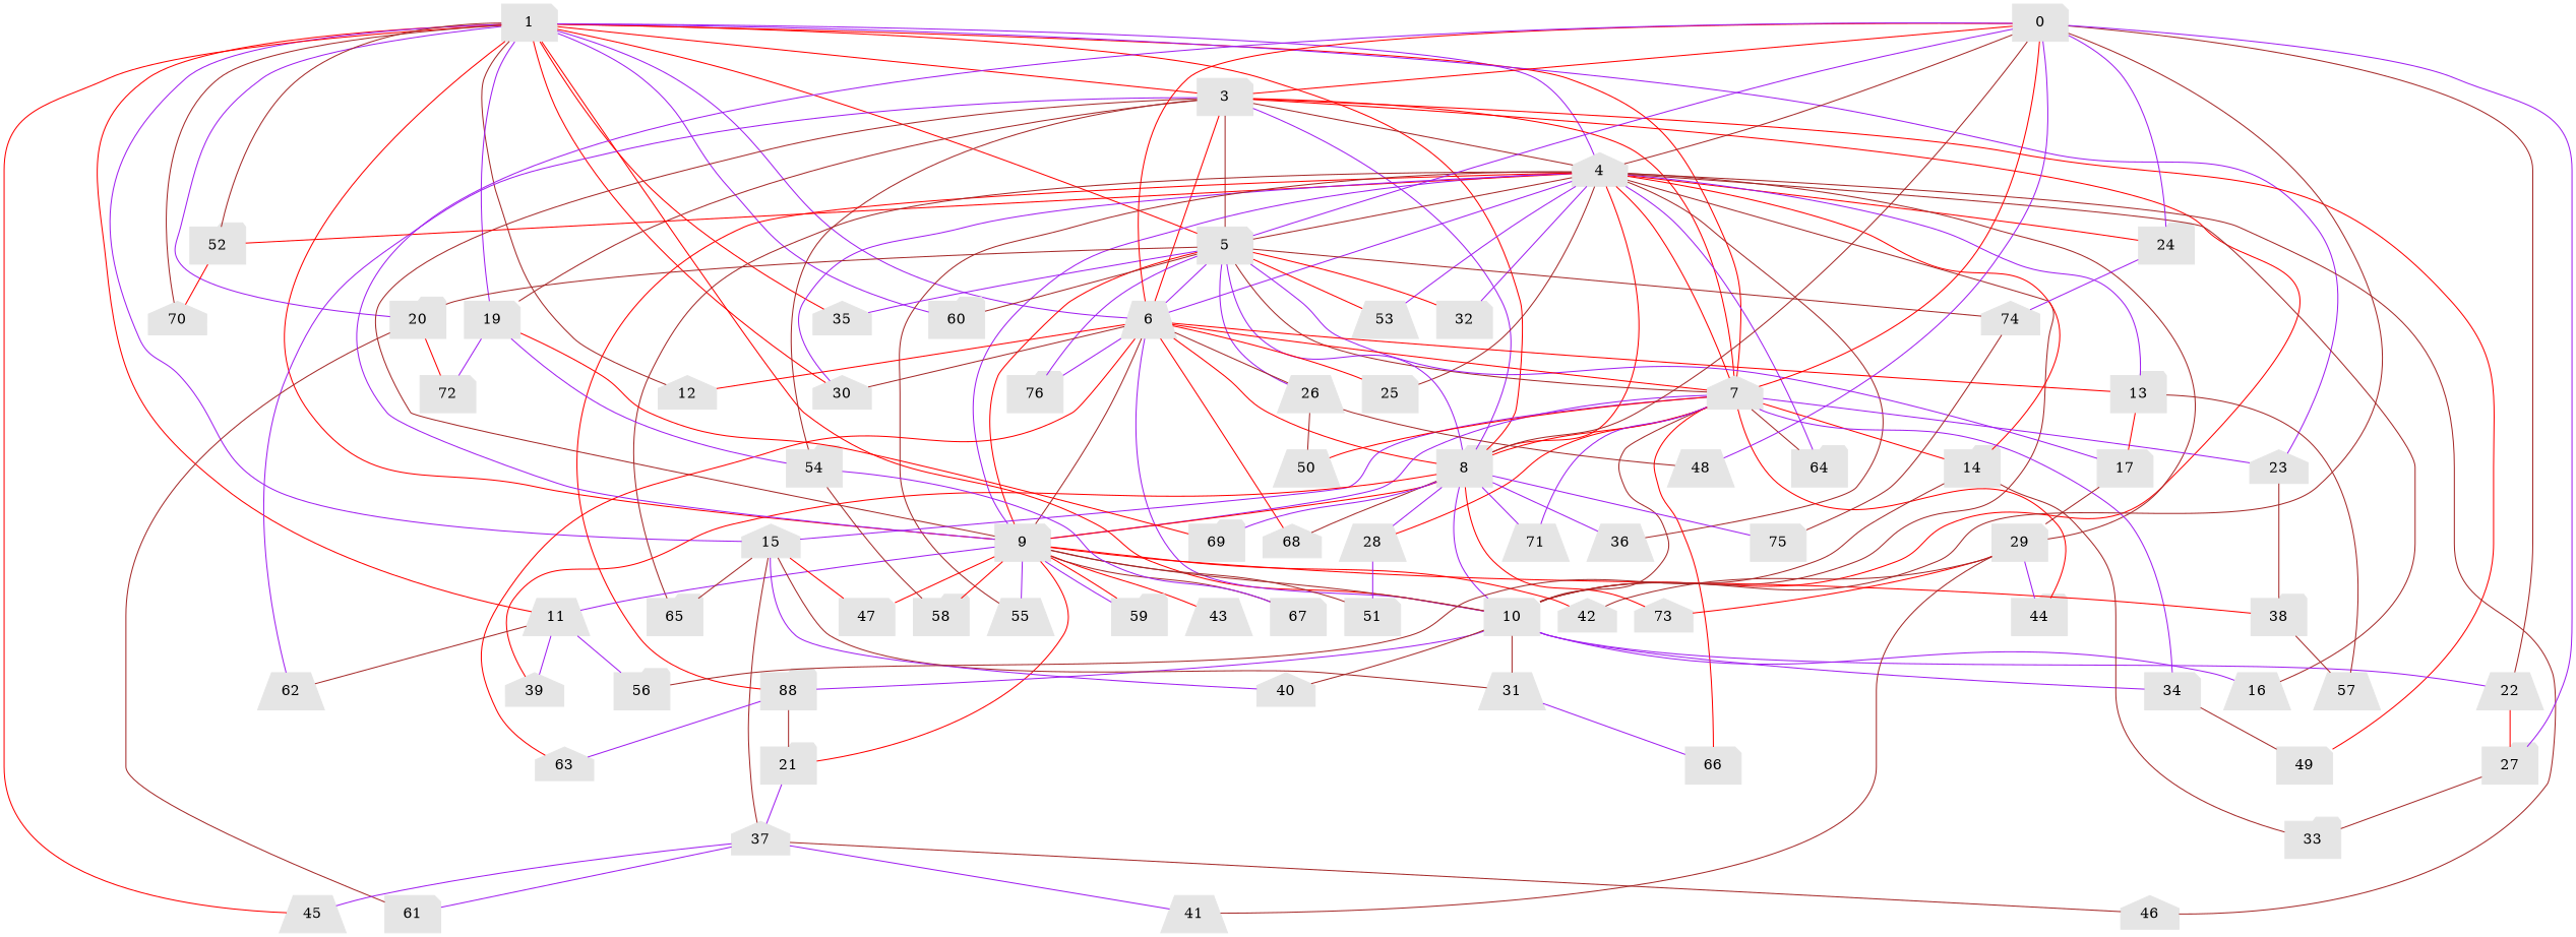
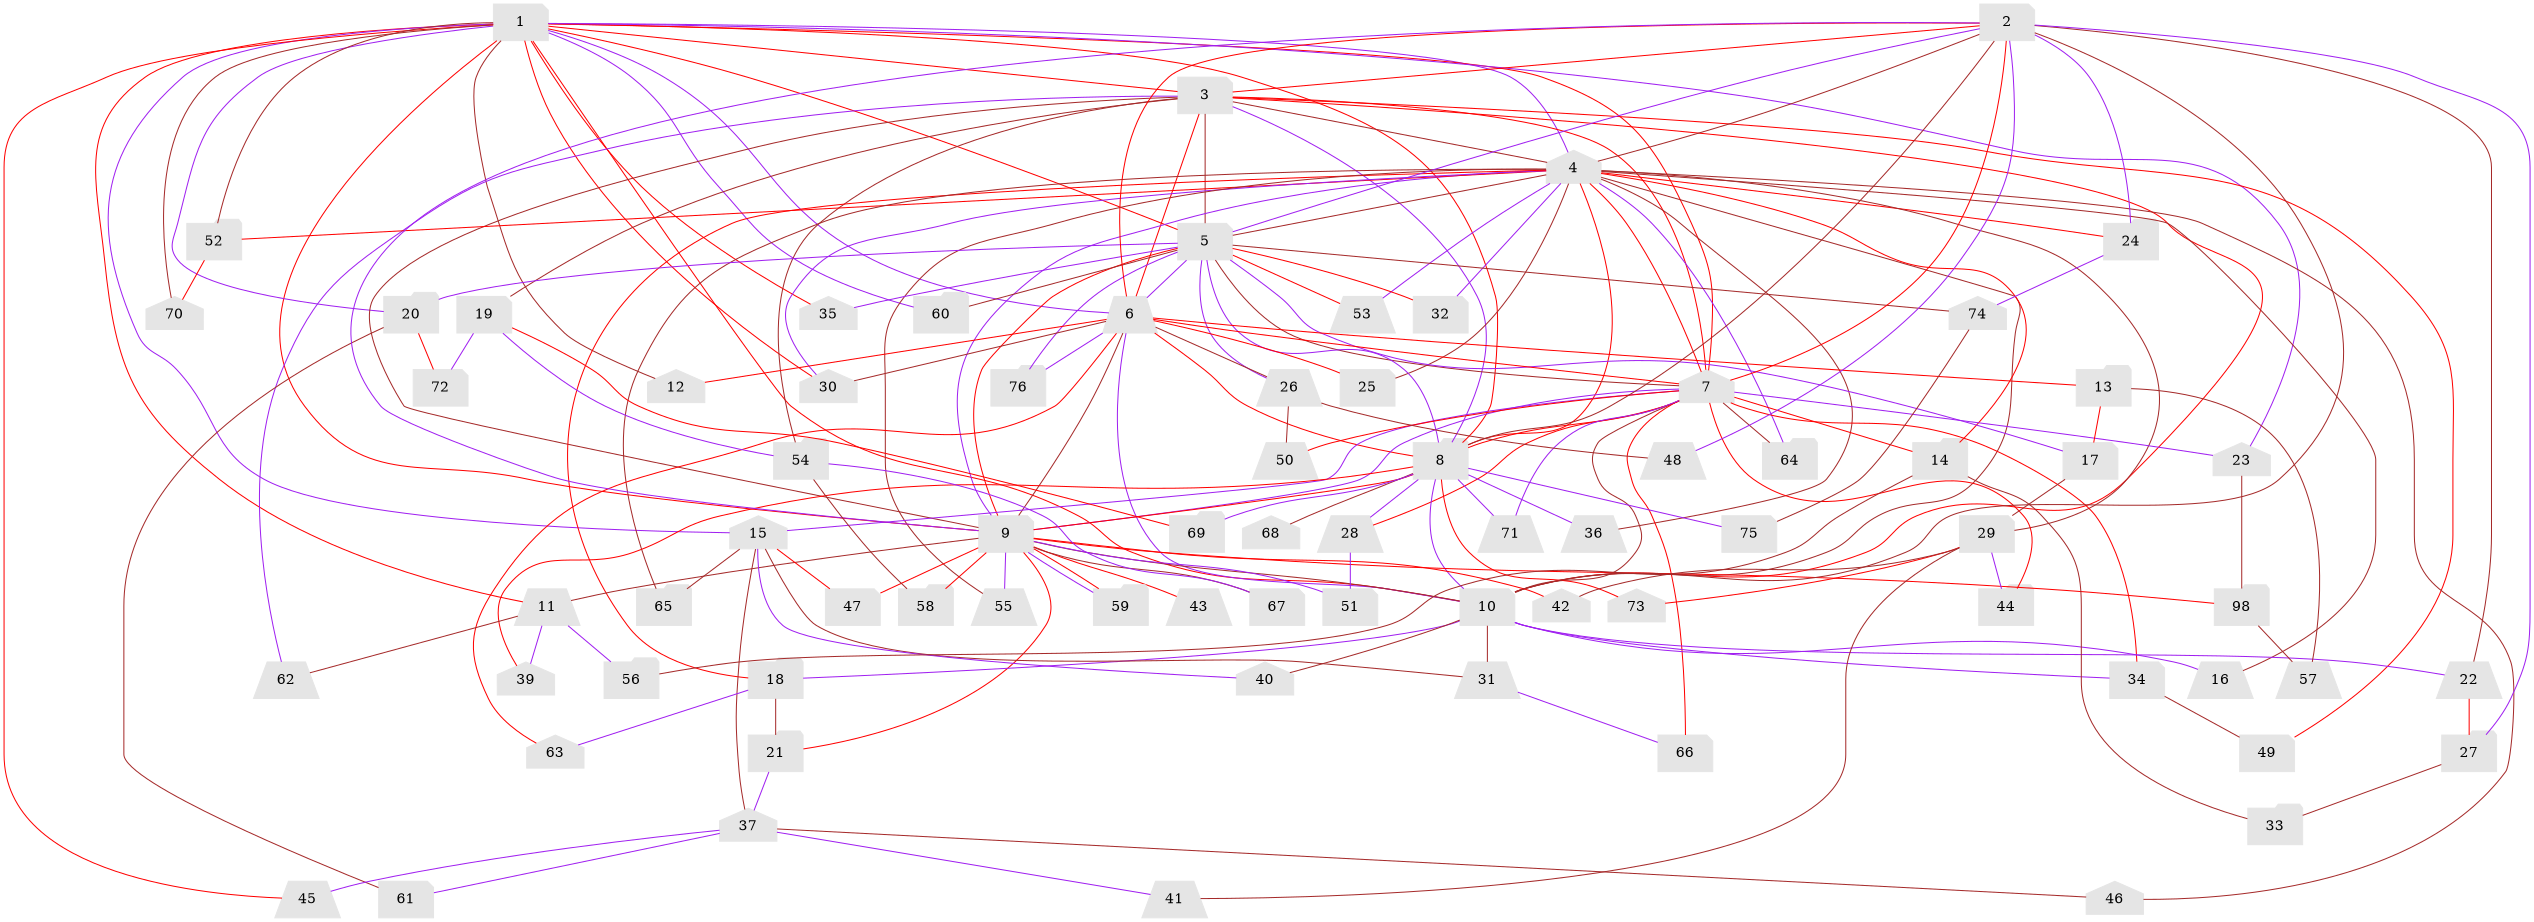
  graph {
    node [color=gray90 shape=folder style=filled]
    edge [color=purple]
    1 [shape=note]
    3 [shape=note]
    4 [shape=house]
    5 [shape=note]
    6 [shape=trapezium]
    7 [shape=house]
    8
    9 [shape=note]
    10 [shape=note]
    11 [shape=trapezium]
    12 [shape=house]
    15 [shape=house]
    19 [shape=note]
    20
    23 [shape=house]
    35 [shape=house]
    45 [shape=trapezium]
    52
    60
    70 [shape=house]
    30 [shape=house]
-   2 [shape=note label=0]
+   2 [shape=note]
    22 [shape=trapezium]
    24
    27
    48 [shape=trapezium]
    49 [shape=note]
    54
    62 [shape=trapezium]
    13
    14
    16 [shape=trapezium]
-   18 [label=88]
+   18
    25 [shape=note]
    29 [shape=note]
    32 [shape=note]
    36 [shape=trapezium]
    46 [shape=house]
    53 [shape=trapezium]
    55 [shape=trapezium]
    64
    65
    17 [shape=note]
    26 [shape=trapezium]
    74 [shape=house]
    76
    63 [shape=house]
    68 [shape=house]
    28 [shape=trapezium]
    34 [shape=note]
    44
    50 [shape=trapezium]
    66 [shape=note]
    71 [shape=trapezium]
    39 [shape=house]
    69
    73 [shape=house]
    75 [shape=note]
    21
-   38
+   38 [label=98]
    42 [shape=house]
    43 [shape=trapezium]
    47 [shape=note]
    51 [shape=note]
    58
    59
    67 [shape=note]
    31 [shape=trapezium]
    40 [shape=house]
    56
    37 [shape=house]
    72 [shape=note]
    61 [shape=note]
    33
    57 [shape=trapezium]
    41 [shape=trapezium]
    1 -- 3 [color=red]
    1 -- 4
    1 -- 5 [color=red]
    1 -- 6
    1 -- 7 [color=red]
    1 -- 8 [color=red]
    1 -- 9 [color=red]
    1 -- 10 [color=red]
    1 -- 11 [color=red]
    1 -- 12 [color=brown]
    1 -- 15
-   1 -- 19
    1 -- 20
    1 -- 23
    1 -- 35 [color=red]
    1 -- 45 [color=red]
    1 -- 52 [color=brown]
    1 -- 60
    1 -- 70 [color=brown]
    1 -- 30 [color=red]
    3 -- 4 [color=brown]
    3 -- 5 [color=brown]
    3 -- 6 [color=red]
    3 -- 7 [color=red]
    3 -- 8
    3 -- 9 [color=brown]
    3 -- 10 [color=red]
    3 -- 19 [color=brown]
    3 -- 49 [color=red]
    3 -- 54 [color=brown]
    3 -- 62
    4 -- 5 [color=brown]
-   4 -- 6
    4 -- 7 [color=red]
    4 -- 8 [color=red]
    4 -- 9
    4 -- 10 [color=brown]
    4 -- 52 [color=red]
    4 -- 30
    4 -- 24 [color=red]
-   4 -- 13
    4 -- 14 [color=red]
    4 -- 16 [color=brown]
    4 -- 18 [color=red]
    4 -- 25 [color=brown]
    4 -- 29 [color=brown]
    4 -- 32
    4 -- 36 [color=brown]
    4 -- 46 [color=brown]
    4 -- 53
    4 -- 55 [color=brown]
    4 -- 64
    4 -- 65 [color=brown]
    5 -- 6
    5 -- 7 [color=brown]
    5 -- 8
    5 -- 9 [color=red]
-   5 -- 20 [color=brown]
+   5 -- 20
    5 -- 35
    5 -- 60 [color=brown]
    5 -- 32 [color=red]
    5 -- 53 [color=red]
    5 -- 17
    5 -- 26
    5 -- 74 [color=brown]
    5 -- 76
    6 -- 7 [color=red]
    6 -- 8 [color=red]
    6 -- 9 [color=brown]
    6 -- 10
    6 -- 12 [color=red]
    6 -- 30 [color=brown]
    6 -- 13 [color=red]
    6 -- 25 [color=red]
    6 -- 26 [color=brown]
    6 -- 76
    6 -- 63 [color=red]
-   6 -- 68 [color=red]
    7 -- 8 [color=red]
    7 -- 9
    7 -- 10 [color=brown]
    7 -- 15
    7 -- 23
    7 -- 14 [color=red]
    7 -- 64 [color=brown]
    7 -- 28 [color=red]
-   7 -- 34
+   7 -- 34 [color=red]
    7 -- 44 [color=red]
    7 -- 50 [color=red]
    7 -- 66 [color=red]
    7 -- 71
    8 -- 9 [color=red]
    8 -- 10
    8 -- 36
    8 -- 68 [color=brown]
    8 -- 28
    8 -- 71
    8 -- 39 [color=red]
    8 -- 69
    8 -- 73 [color=red]
    8 -- 75
    9 -- 10 [color=brown]
-   9 -- 11
+   9 -- 11 [color=brown]
    9 -- 55
    9 -- 21 [color=red]
    9 -- 38 [color=red]
    9 -- 42 [color=red]
    9 -- 43 [color=red]
    9 -- 47 [color=red]
-   9 -- 51 [color=brown]
+   9 -- 51
    9 -- 58 [color=red]
    9 -- 59
    9 -- 59 [color=red]
    9 -- 67 [color=brown]
    10 -- 22
    10 -- 16
    10 -- 18
    10 -- 34
    10 -- 31 [color=brown]
    10 -- 40 [color=brown]
    11 -- 62 [color=brown]
    11 -- 39
    11 -- 56
    15 -- 65 [color=brown]
    15 -- 47 [color=red]
    15 -- 31 [color=brown]
    15 -- 40
    15 -- 37 [color=brown]
    19 -- 54
    19 -- 69 [color=red]
    19 -- 72
    20 -- 72 [color=red]
    20 -- 61 [color=brown]
    23 -- 38 [color=brown]
    52 -- 70 [color=red]
    2 -- 3 [color=red]
    2 -- 4 [color=brown]
    2 -- 5
    2 -- 6 [color=red]
    2 -- 7 [color=red]
    2 -- 8 [color=brown]
    2 -- 9
    2 -- 10 [color=brown]
    2 -- 22 [color=brown]
    2 -- 24
    2 -- 27
    2 -- 48
    22 -- 27 [color=red]
    24 -- 74
    27 -- 33 [color=brown]
    54 -- 58 [color=brown]
    54 -- 67
    13 -- 17 [color=red]
    13 -- 57 [color=brown]
    14 -- 56 [color=brown]
    14 -- 33 [color=brown]
    18 -- 63
    18 -- 21 [color=brown]
    29 -- 44
    29 -- 73 [color=red]
    29 -- 42 [color=brown]
    29 -- 41 [color=brown]
    17 -- 29 [color=brown]
    26 -- 48 [color=brown]
    26 -- 50 [color=brown]
    74 -- 75 [color=brown]
    28 -- 51
    34 -- 49 [color=brown]
    21 -- 37
    38 -- 57 [color=brown]
    31 -- 66
    37 -- 45
    37 -- 46 [color=brown]
    37 -- 61
    37 -- 41
  }
